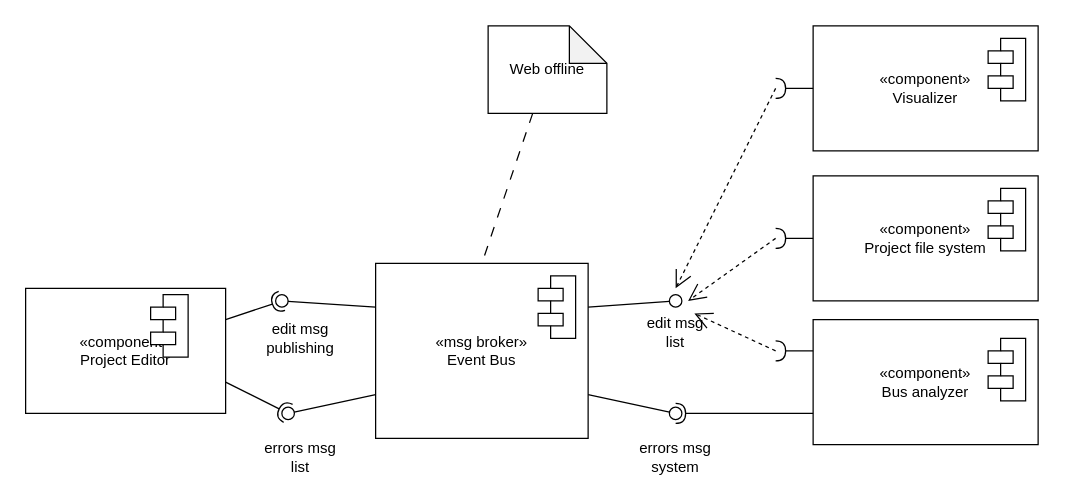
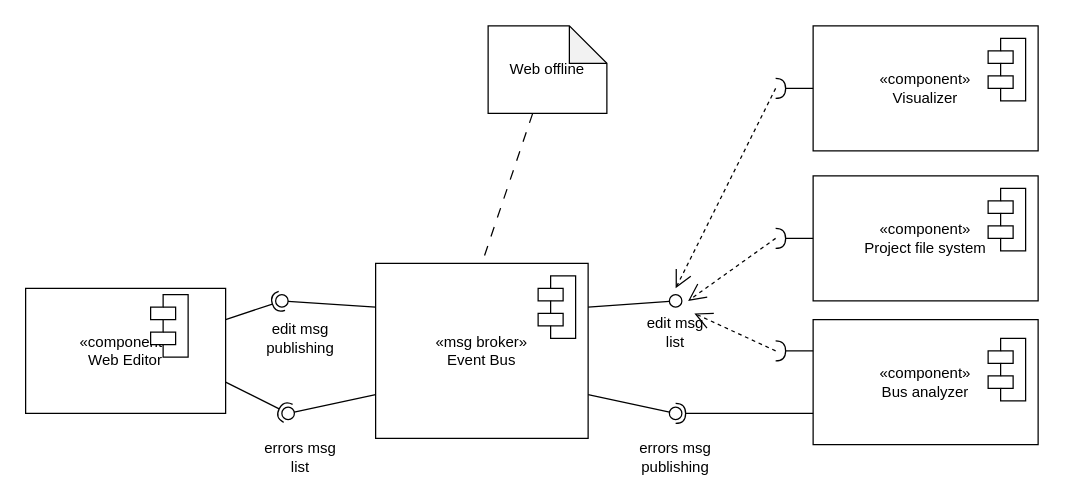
  <mxCell id="0" />
  <mxCell id="1" parent="0" />
  <mxCell id="2" value="&lt;div&gt;«msg broker‎»&lt;/div&gt;Event Bus" style="rounded=0;whiteSpace=wrap;html=1;" vertex="1" parent="1"><mxGeometry x="300" y="210" width="170" height="140" as="geometry" /></mxCell>
  <mxCell id="3" value="" style="rounded=0;orthogonalLoop=1;jettySize=auto;html=1;endArrow=halfCircle;endFill=0;endSize=6;strokeWidth=1;sketch=0;fontSize=12;curved=1;entryX=-0.026;entryY=0.539;entryDx=0;entryDy=0;entryPerimeter=0;exitX=1;exitY=0.25;exitDx=0;exitDy=0;" edge="1" parent="1" source="11" target="6"><mxGeometry relative="1" as="geometry"><mxPoint x="130" y="240" as="sourcePoint" /><mxPoint x="340" y="330" as="targetPoint" /></mxGeometry></mxCell>
  <mxCell id="4" value="" style="ellipse;whiteSpace=wrap;html=1;align=center;aspect=fixed;fillColor=none;strokeColor=none;resizable=0;perimeter=centerPerimeter;rotatable=0;allowArrows=0;points=[];outlineConnect=1;" vertex="1" parent="1"><mxGeometry x="390" y="340" width="10" height="10" as="geometry" /></mxCell>
  <mxCell id="5" value="" style="rounded=0;orthogonalLoop=1;jettySize=auto;html=1;endArrow=oval;endFill=0;sketch=0;sourcePerimeterSpacing=0;targetPerimeterSpacing=0;endSize=10;exitX=0;exitY=0.25;exitDx=0;exitDy=0;" edge="1" parent="1" source="2" target="6"><mxGeometry relative="1" as="geometry"><mxPoint x="390" y="345" as="sourcePoint" /></mxGeometry></mxCell>
  <mxCell id="6" value="" style="ellipse;whiteSpace=wrap;html=1;align=center;aspect=fixed;fillColor=none;strokeColor=none;resizable=0;perimeter=centerPerimeter;rotatable=0;allowArrows=0;points=[];outlineConnect=1;" vertex="1" parent="1"><mxGeometry x="220" y="235" width="10" height="10" as="geometry" /></mxCell>
  <mxCell id="7" value="" style="shape=module;align=left;spacingLeft=20;align=center;verticalAlign=top;whiteSpace=wrap;html=1;" vertex="1" parent="1"><mxGeometry x="430" y="220" width="30" height="50" as="geometry" /></mxCell>
  <mxCell id="8" value="edit msg publishing" style="text;html=1;align=center;verticalAlign=middle;whiteSpace=wrap;rounded=0;" vertex="1" parent="1"><mxGeometry x="210" y="255" width="60" height="30" as="geometry" /></mxCell>
  <mxCell id="9" value="" style="rounded=0;orthogonalLoop=1;jettySize=auto;html=1;endArrow=oval;endFill=0;sketch=0;sourcePerimeterSpacing=0;targetPerimeterSpacing=0;endSize=10;exitX=1;exitY=0.25;exitDx=0;exitDy=0;" edge="1" parent="1" source="2"><mxGeometry relative="1" as="geometry"><mxPoint x="615" y="260" as="sourcePoint" /><mxPoint x="540" y="240" as="targetPoint" /></mxGeometry></mxCell>
  <mxCell id="10" value="edit msg list" style="text;html=1;align=center;verticalAlign=middle;whiteSpace=wrap;rounded=0;" vertex="1" parent="1"><mxGeometry x="510" y="250" width="60" height="30" as="geometry" /></mxCell>
- <mxCell id="11" value="&lt;div&gt;«component»&lt;/div&gt;Project Editor" style="rounded=0;whiteSpace=wrap;html=1;" vertex="1" parent="1"><mxGeometry y="230" width="160" height="100" as="geometry" x="20" /></mxCell>
+ <mxCell id="11" value="&lt;div&gt;«component»&lt;/div&gt;Web Editor" style="rounded=0;whiteSpace=wrap;html=1;" vertex="1" parent="1"><mxGeometry y="230" width="160" height="100" as="geometry" x="20" /></mxCell>
  <mxCell id="12" value="" style="shape=module;align=left;spacingLeft=20;align=center;verticalAlign=top;whiteSpace=wrap;html=1;" vertex="1" parent="1"><mxGeometry x="120" y="235" width="30" height="50" as="geometry" /></mxCell>
  <mxCell id="13" value="&lt;div&gt;«component»&lt;/div&gt;Bus analyzer" style="rounded=0;whiteSpace=wrap;html=1;" vertex="1" parent="1"><mxGeometry x="650" y="255" width="180" height="100" as="geometry" /></mxCell>
  <mxCell id="14" value="" style="rounded=0;orthogonalLoop=1;jettySize=auto;html=1;endArrow=oval;endFill=0;sketch=0;sourcePerimeterSpacing=0;targetPerimeterSpacing=0;endSize=10;exitX=0;exitY=0.75;exitDx=0;exitDy=0;" edge="1" parent="1" source="2"><mxGeometry relative="1" as="geometry"><mxPoint x="275" y="350" as="sourcePoint" /><mxPoint x="230" y="330" as="targetPoint" /></mxGeometry></mxCell>
  <mxCell id="15" value="errors msg list" style="text;html=1;align=center;verticalAlign=middle;whiteSpace=wrap;rounded=0;" vertex="1" parent="1"><mxGeometry x="210" y="350" width="60" height="30" as="geometry" /></mxCell>
  <mxCell id="16" value="" style="rounded=0;orthogonalLoop=1;jettySize=auto;html=1;endArrow=halfCircle;endFill=0;endSize=6;strokeWidth=1;sketch=0;fontSize=12;curved=1;exitX=1;exitY=0.75;exitDx=0;exitDy=0;" edge="1" parent="1" source="11"><mxGeometry relative="1" as="geometry"><mxPoint x="180" y="300" as="sourcePoint" /><mxPoint x="230" y="330" as="targetPoint" /></mxGeometry></mxCell>
  <mxCell id="17" value="" style="rounded=0;orthogonalLoop=1;jettySize=auto;html=1;endArrow=halfCircle;endFill=0;endSize=6;strokeWidth=1;sketch=0;fontSize=12;curved=1;exitX=0;exitY=0.25;exitDx=0;exitDy=0;" edge="1" parent="1" source="13"><mxGeometry relative="1" as="geometry"><mxPoint x="620" y="277.5" as="sourcePoint" /><mxPoint x="620" y="280" as="targetPoint" /></mxGeometry></mxCell>
  <mxCell id="18" value="" style="rounded=0;orthogonalLoop=1;jettySize=auto;html=1;endArrow=oval;endFill=0;sketch=0;sourcePerimeterSpacing=0;targetPerimeterSpacing=0;endSize=10;exitX=1;exitY=0.75;exitDx=0;exitDy=0;" edge="1" parent="1" source="2"><mxGeometry relative="1" as="geometry"><mxPoint x="620" y="350" as="sourcePoint" /><mxPoint x="540" y="330" as="targetPoint" /></mxGeometry></mxCell>
- <mxCell id="19" value="errors msg system" style="text;html=1;align=center;verticalAlign=middle;whiteSpace=wrap;rounded=0;" vertex="1" parent="1"><mxGeometry x="510" y="350" width="60" height="30" as="geometry" /></mxCell>
+ <mxCell id="19" value="errors msg publishing" style="text;html=1;align=center;verticalAlign=middle;whiteSpace=wrap;rounded=0;" vertex="1" parent="1"><mxGeometry x="510" y="350" width="60" height="30" as="geometry" /></mxCell>
  <mxCell id="20" value="" style="rounded=0;orthogonalLoop=1;jettySize=auto;html=1;endArrow=halfCircle;endFill=0;endSize=6;strokeWidth=1;sketch=0;fontSize=12;curved=1;exitX=0;exitY=0.75;exitDx=0;exitDy=0;" edge="1" parent="1" source="13"><mxGeometry relative="1" as="geometry"><mxPoint x="660" y="340" as="sourcePoint" /><mxPoint x="540" y="330" as="targetPoint" /></mxGeometry></mxCell>
  <mxCell id="21" value="" style="shape=module;align=left;spacingLeft=20;align=center;verticalAlign=top;whiteSpace=wrap;html=1;" vertex="1" parent="1"><mxGeometry x="790" y="270" width="30" height="50" as="geometry" /></mxCell>
  <mxCell id="22" value="&lt;div&gt;«component»&lt;/div&gt;Project file system" style="rounded=0;whiteSpace=wrap;html=1;" vertex="1" parent="1"><mxGeometry x="650" y="140" width="180" height="100" as="geometry" /></mxCell>
  <mxCell id="23" value="&lt;div&gt;«component»&lt;/div&gt;Visualizer" style="rounded=0;whiteSpace=wrap;html=1;" vertex="1" parent="1"><mxGeometry x="650" y="20" width="180" height="100" as="geometry" /></mxCell>
  <mxCell id="24" value="" style="rounded=0;orthogonalLoop=1;jettySize=auto;html=1;endArrow=halfCircle;endFill=0;endSize=6;strokeWidth=1;sketch=0;fontSize=12;curved=1;exitX=0;exitY=0.5;exitDx=0;exitDy=0;" edge="1" parent="1" source="23"><mxGeometry relative="1" as="geometry"><mxPoint x="640" y="265" as="sourcePoint" /><mxPoint x="620" y="70" as="targetPoint" /></mxGeometry></mxCell>
  <mxCell id="25" value="" style="rounded=0;orthogonalLoop=1;jettySize=auto;html=1;endArrow=halfCircle;endFill=0;endSize=6;strokeWidth=1;sketch=0;fontSize=12;curved=1;exitX=0;exitY=0.5;exitDx=0;exitDy=0;" edge="1" parent="1" source="22"><mxGeometry relative="1" as="geometry"><mxPoint x="560" y="130" as="sourcePoint" /><mxPoint x="620" y="190" as="targetPoint" /></mxGeometry></mxCell>
  <mxCell id="26" value="" style="endArrow=open;endSize=12;dashed=1;html=1;rounded=0;" edge="1" parent="1"><mxGeometry width="160" relative="1" as="geometry"><mxPoint x="620" y="70" as="sourcePoint" /><mxPoint x="540" y="230" as="targetPoint" /></mxGeometry></mxCell>
  <mxCell id="27" value="" style="endArrow=open;endSize=12;dashed=1;html=1;rounded=0;" edge="1" parent="1"><mxGeometry width="160" relative="1" as="geometry"><mxPoint x="620" y="190" as="sourcePoint" /><mxPoint x="550" y="240" as="targetPoint" /></mxGeometry></mxCell>
  <mxCell id="28" value="" style="endArrow=open;endSize=12;dashed=1;html=1;rounded=0;entryX=0.75;entryY=0;entryDx=0;entryDy=0;" edge="1" parent="1" target="10"><mxGeometry width="160" relative="1" as="geometry"><mxPoint x="620" y="280" as="sourcePoint" /><mxPoint x="560" y="250" as="targetPoint" /></mxGeometry></mxCell>
  <mxCell id="29" style="rounded=0;orthogonalLoop=1;jettySize=auto;html=1;entryX=0.5;entryY=0;entryDx=0;entryDy=0;dashed=1;endArrow=none;endFill=0;dashPattern=8 8;" edge="1" parent="1" source="30" target="2"><mxGeometry relative="1" as="geometry" /></mxCell>
  <mxCell id="30" value="Web offline" style="shape=note;whiteSpace=wrap;html=1;backgroundOutline=1;darkOpacity=0.05;" vertex="1" parent="1"><mxGeometry x="390" y="20" width="95" height="70" as="geometry" /></mxCell>
  <mxCell id="31" value="" style="shape=module;align=left;spacingLeft=20;align=center;verticalAlign=top;whiteSpace=wrap;html=1;" vertex="1" parent="1"><mxGeometry x="790" y="150" width="30" height="50" as="geometry" /></mxCell>
  <mxCell id="32" value="" style="shape=module;align=left;spacingLeft=20;align=center;verticalAlign=top;whiteSpace=wrap;html=1;" vertex="1" parent="1"><mxGeometry x="790" y="30" width="30" height="50" as="geometry" /></mxCell>
